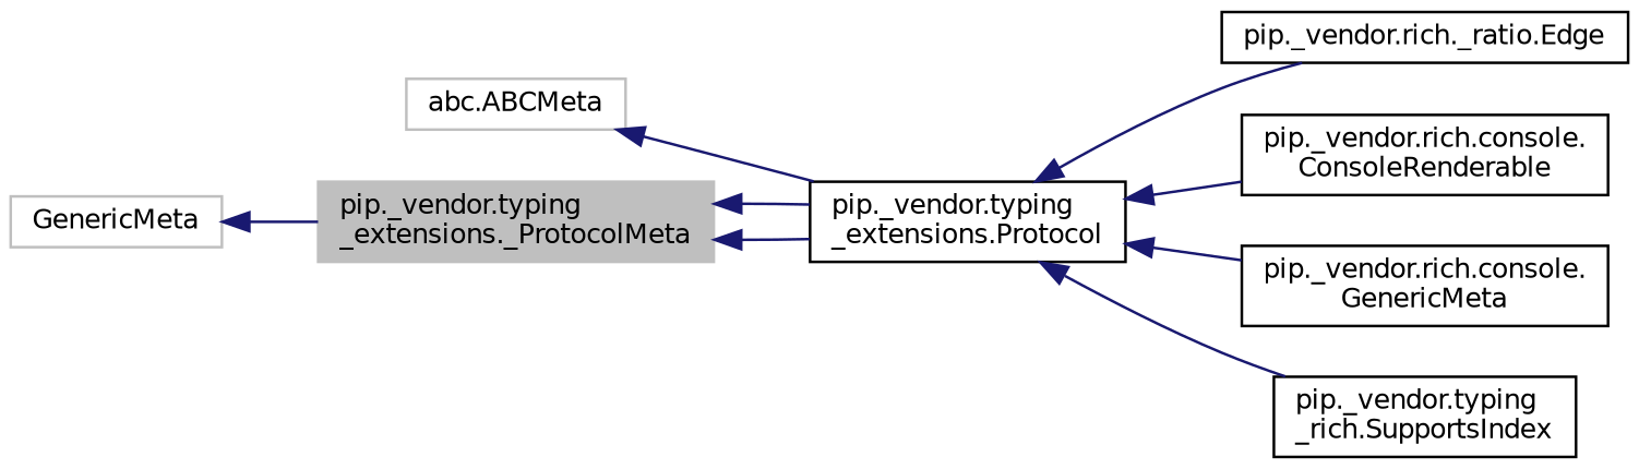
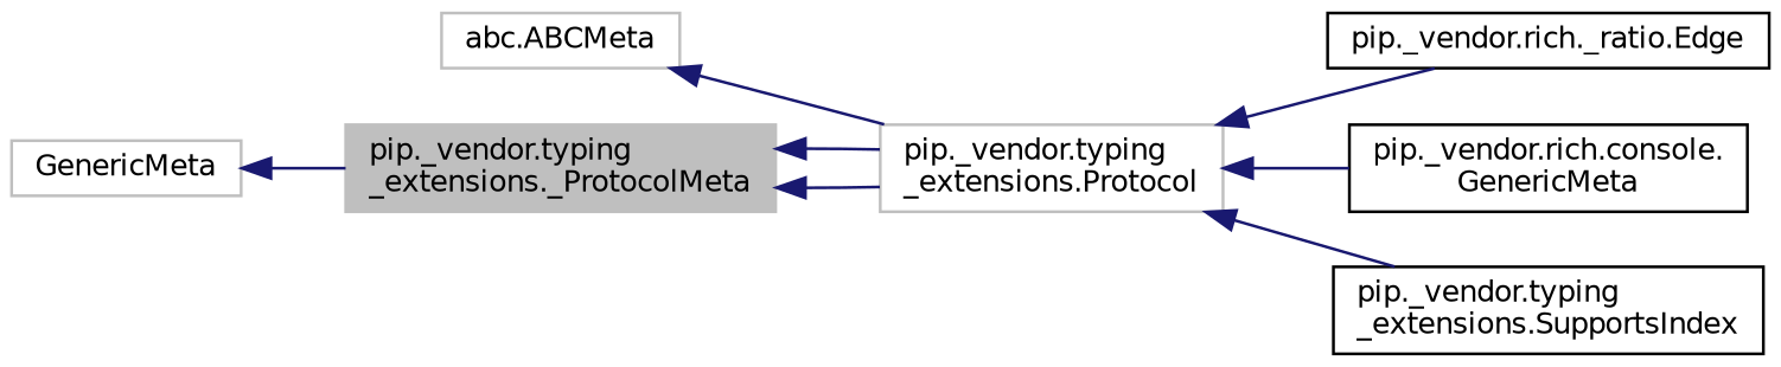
  digraph {
    rankdir=LR
    node [color=black fillcolor=white fontname=Helvetica fontsize=10 shape=record style=filled]
    edge [color=midnightblue dir=back fontname=Helvetica fontsize=10 labelfontname=Helvetica labelfontsize=10 style=solid]
    n1 [color=grey75 fillcolor=grey75 fontcolor=black height=0.2 label="pip._vendor.typing\l_extensions._ProtocolMeta" width=0.4]
-   n2 [height=0.2 label="pip._vendor.typing\l_extensions.Protocol" width=0.4]
+   n2 [color=grey75 height=0.2 label="pip._vendor.typing\l_extensions.Protocol" width=0.4]
    n3 [height=0.2 label="pip._vendor.rich._ratio.Edge" width=0.4]
-   n4 [height=0.2 label="pip._vendor.rich.console.\lConsoleRenderable" width=0.4]
    n5 [height=0.2 label="pip._vendor.rich.console.\lGenericMeta" width=0.4]
-   n6 [height=0.2 label="pip._vendor.typing\l_rich.SupportsIndex" width=0.4]
+   n6 [height=0.2 label="pip._vendor.typing\l_extensions.SupportsIndex" width=0.4]
    n7 [color=grey75 height=0.2 label="abc.ABCMeta" width=0.4]
    n8 [color=grey75 height=0.2 label=GenericMeta width=0.4]
    n1 -> n2
    n1 -> n2
    n2 -> n3
-   n2 -> n4
    n2 -> n5
    n2 -> n6
    n7 -> n2
    n8 -> n1
  }
